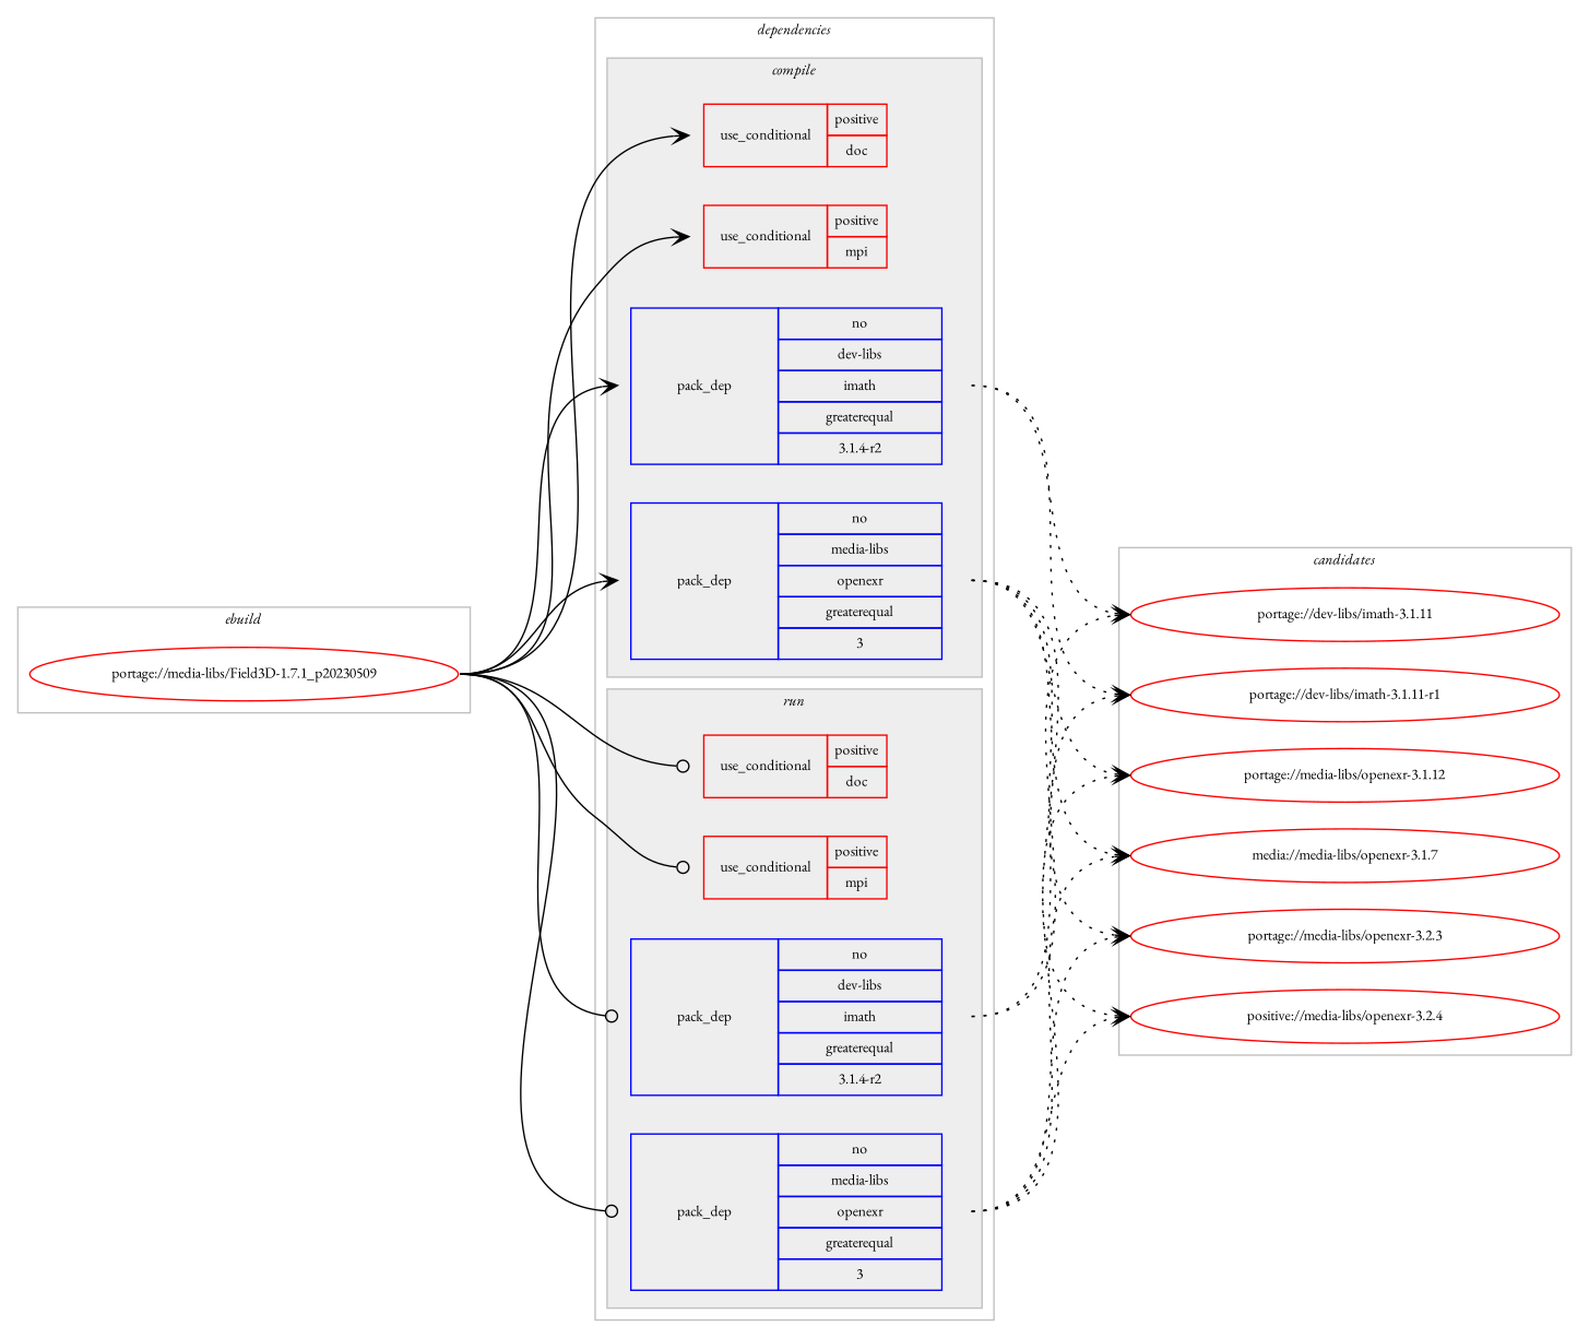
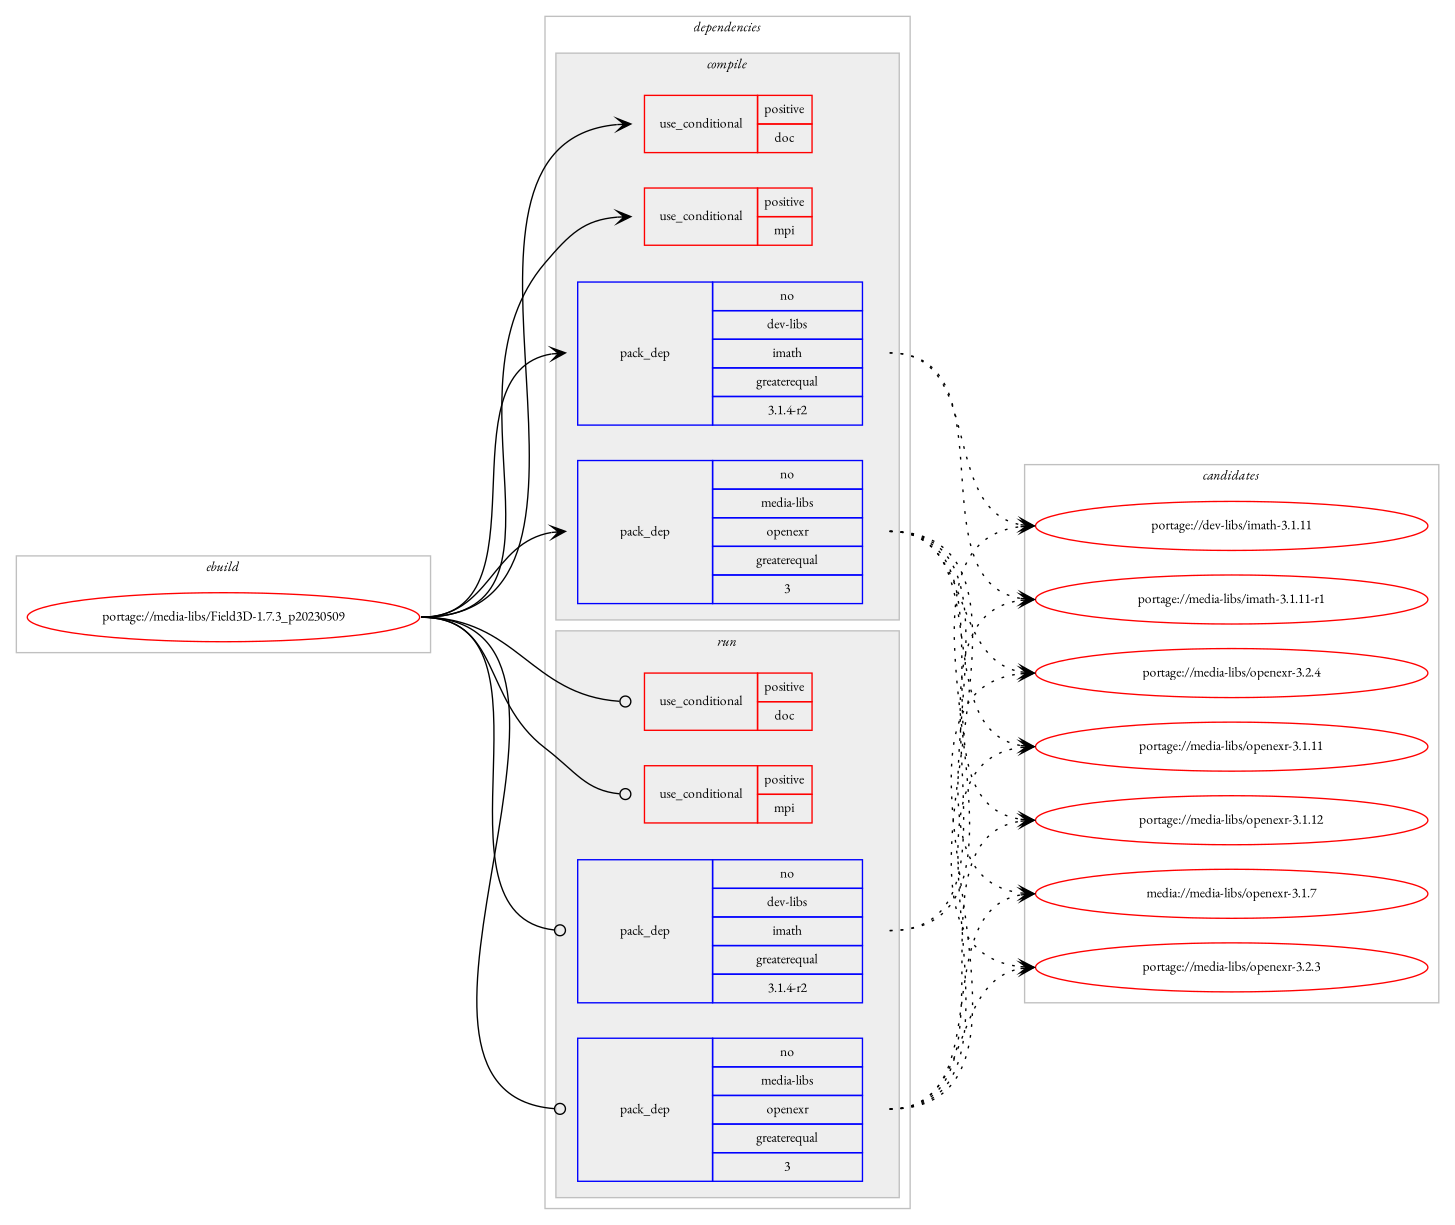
  digraph {
    compound=true
    concentrate=true
    fontname="EB Garamond"
    fontsize=10
    newrank=true
    rankdir=LR
    ranksep=1.5
    node [color=red fontname="EB Garamond" fontsize=10]
    edge [arrowhead=vee fontname="EB Garamond" headport=w style=dotted tailport=e weight=100]
-   n1 [label="portage://media-libs/Field3D-1.7.1_p20230509" width=4]
+   n1 [label="portage://media-libs/Field3D-1.7.3_p20230509" width=4]
    n2 [label=<<TABLE BORDER="0" CELLBORDER="1" CELLSPACING="0" CELLPADDING="4"><TR><TD ROWSPAN="3" CELLPADDING="10">use_conditional</TD></TR><TR><TD>positive</TD></TR><TR><TD>doc</TD></TR></TABLE>> shape=none]
    n3 [label=<<TABLE BORDER="0" CELLBORDER="1" CELLSPACING="0" CELLPADDING="4"><TR><TD ROWSPAN="3" CELLPADDING="10">use_conditional</TD></TR><TR><TD>positive</TD></TR><TR><TD>mpi</TD></TR></TABLE>> shape=none]
    n4 [color=blue label=<<TABLE BORDER="0" CELLBORDER="1" CELLSPACING="0" CELLPADDING="4" WIDTH="220"><TR><TD ROWSPAN="6" CELLPADDING="30">pack_dep</TD></TR><TR><TD WIDTH="110">no</TD></TR><TR><TD>dev-libs</TD></TR><TR><TD>imath</TD></TR><TR><TD>greaterequal</TD></TR><TR><TD>3.1.4-r2</TD></TR></TABLE>> shape=none]
    n5 [color=blue label=<<TABLE BORDER="0" CELLBORDER="1" CELLSPACING="0" CELLPADDING="4" WIDTH="220"><TR><TD ROWSPAN="6" CELLPADDING="30">pack_dep</TD></TR><TR><TD WIDTH="110">no</TD></TR><TR><TD>media-libs</TD></TR><TR><TD>openexr</TD></TR><TR><TD>greaterequal</TD></TR><TR><TD>3</TD></TR></TABLE>> shape=none]
    n6 [label=<<TABLE BORDER="0" CELLBORDER="1" CELLSPACING="0" CELLPADDING="4"><TR><TD ROWSPAN="3" CELLPADDING="10">use_conditional</TD></TR><TR><TD>positive</TD></TR><TR><TD>doc</TD></TR></TABLE>> shape=none]
    n7 [label=<<TABLE BORDER="0" CELLBORDER="1" CELLSPACING="0" CELLPADDING="4"><TR><TD ROWSPAN="3" CELLPADDING="10">use_conditional</TD></TR><TR><TD>positive</TD></TR><TR><TD>mpi</TD></TR></TABLE>> shape=none]
    n8 [color=blue label=<<TABLE BORDER="0" CELLBORDER="1" CELLSPACING="0" CELLPADDING="4" WIDTH="220"><TR><TD ROWSPAN="6" CELLPADDING="30">pack_dep</TD></TR><TR><TD WIDTH="110">no</TD></TR><TR><TD>dev-libs</TD></TR><TR><TD>imath</TD></TR><TR><TD>greaterequal</TD></TR><TR><TD>3.1.4-r2</TD></TR></TABLE>> shape=none]
    n9 [color=blue label=<<TABLE BORDER="0" CELLBORDER="1" CELLSPACING="0" CELLPADDING="4" WIDTH="220"><TR><TD ROWSPAN="6" CELLPADDING="30">pack_dep</TD></TR><TR><TD WIDTH="110">no</TD></TR><TR><TD>media-libs</TD></TR><TR><TD>openexr</TD></TR><TR><TD>greaterequal</TD></TR><TR><TD>3</TD></TR></TABLE>> shape=none]
    n10 [label="portage://dev-libs/imath-3.1.11" width=4]
-   n11 [label="portage://dev-libs/imath-3.1.11-r1" width=4]
+   n11 [label="portage://media-libs/imath-3.1.11-r1" width=4]
+   n12 [label="portage://media-libs/openexr-3.1.11" width=4]
    n13 [label="portage://media-libs/openexr-3.1.12" width=4]
    n14 [label="media://media-libs/openexr-3.1.7" width=4]
    n15 [label="portage://media-libs/openexr-3.2.3" width=4]
-   n16 [label="positive://media-libs/openexr-3.2.4" width=4]
+   n16 [label="portage://media-libs/openexr-3.2.4" width=4]
    subgraph cluster_1 {
      color=gray
      label=<<i>ebuild</i>>
      rank=same
      n1
    }
    subgraph cluster_2 {
      color=gray
      label=<<i>dependencies</i>>
      subgraph cluster_3 {
        color=gray
        fillcolor="#eeeeee"
        label=<<i>compile</i>>
        style=filled
        subgraph sub_4 {
          color=gray
          fillcolor="#eeeeee"
          label=<<i>compile</i>>
          style=filled
          n2
        }
        subgraph sub_5 {
          color=gray
          fillcolor="#eeeeee"
          label=<<i>compile</i>>
          style=filled
          n3
        }
        subgraph sub_6 {
          color=gray
          fillcolor="#eeeeee"
          label=<<i>compile</i>>
          style=filled
          n4
        }
        subgraph sub_7 {
          color=gray
          fillcolor="#eeeeee"
          label=<<i>compile</i>>
          style=filled
          n5
        }
      }
      subgraph cluster_8 {
        color=gray
        fillcolor="#eeeeee"
        label=<<i>compile and run</i>>
        style=filled
      }
      subgraph cluster_9 {
        color=gray
        fillcolor="#eeeeee"
        label=<<i>run</i>>
        style=filled
        subgraph sub_10 {
          color=gray
          fillcolor="#eeeeee"
          label=<<i>run</i>>
          style=filled
          n6
        }
        subgraph sub_11 {
          color=gray
          fillcolor="#eeeeee"
          label=<<i>run</i>>
          style=filled
          n7
        }
        subgraph sub_12 {
          color=gray
          fillcolor="#eeeeee"
          label=<<i>run</i>>
          style=filled
          n8
        }
        subgraph sub_13 {
          color=gray
          fillcolor="#eeeeee"
          label=<<i>run</i>>
          style=filled
          n9
        }
      }
    }
    subgraph cluster_14 {
      color=gray
      label=<<i>candidates</i>>
      rank=same
      subgraph sub_15 {
        color=black
        label=<<i>candidates</i>>
        nodesep=1
        rank=same
        n10
        n11
      }
      subgraph sub_16 {
        color=black
        label=<<i>candidates</i>>
        nodesep=1
        rank=same
+       n12
        n13
        n14
        n15
        n16
      }
      subgraph sub_17 {
        color=black
        label=<<i>candidates</i>>
        nodesep=1
        rank=same
        n10
        n11
      }
      subgraph sub_18 {
        color=black
        label=<<i>candidates</i>>
        nodesep=1
        rank=same
+       n12
        n13
        n14
        n15
        n16
      }
    }
    n1 -> n2 [style=solid weight=20]
    n1 -> n3 [style=solid weight=20]
    n1 -> n4 [style=solid weight=20]
    n1 -> n5 [style=solid weight=20]
    n1 -> n6 [arrowhead=odot style=solid weight=20]
    n1 -> n7 [arrowhead=odot style=solid weight=20]
    n1 -> n8 [arrowhead=odot style=solid weight=20]
    n1 -> n9 [arrowhead=odot style=solid weight=20]
    n4 -> n10
    n4 -> n11
+   n5 -> n12
    n5 -> n13
    n5 -> n14
    n5 -> n15
    n5 -> n16
    n8 -> n10
    n8 -> n11
+   n9 -> n12
    n9 -> n13
    n9 -> n14
    n9 -> n15
    n9 -> n16
  }
